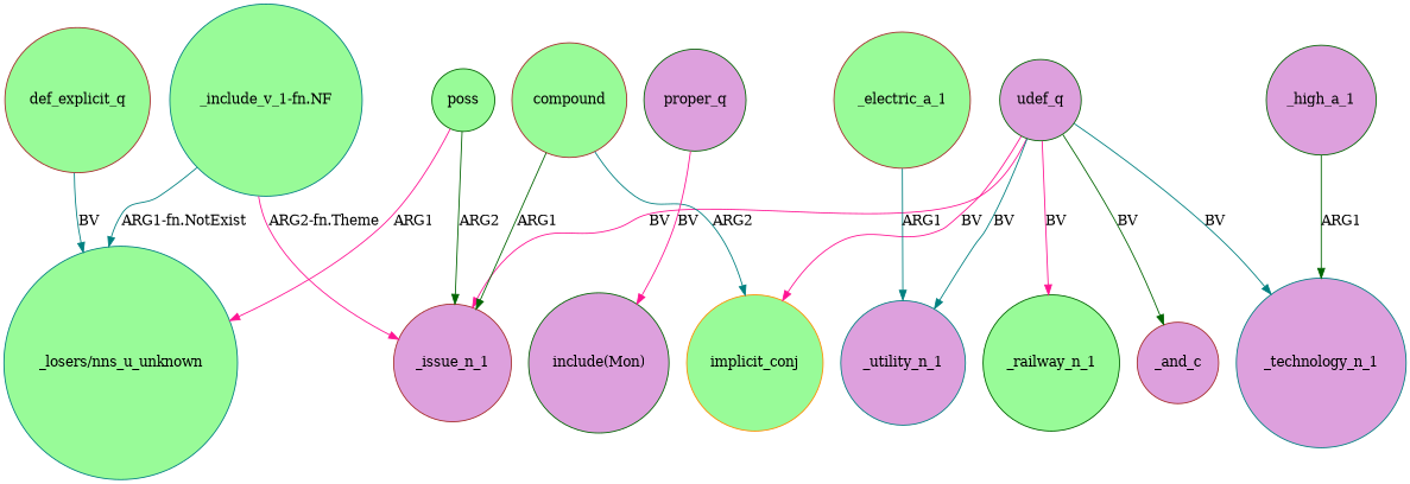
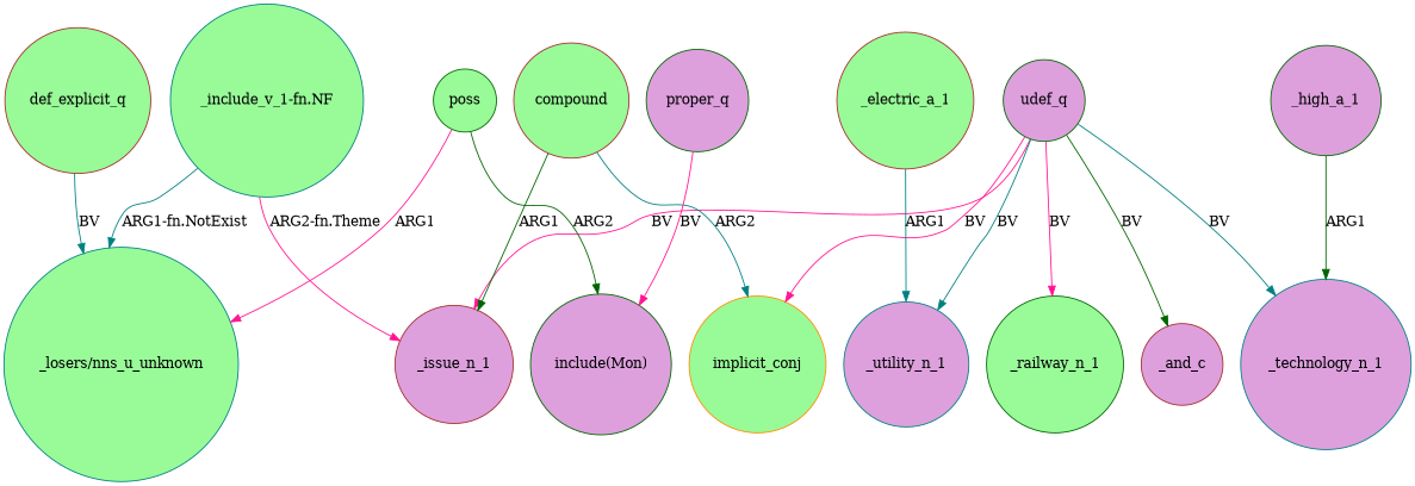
  digraph {
    node [color=darkgreen fillcolor=palegreen shape=circle style=filled]
    edge [color=teal]
    def_explicit_q [color=brown]
    "_losers/nns_u_unknown" [color=teal]
    "_include_v_1-fn.NF" [color=teal]
    _issue_n_1 [color=brown fillcolor=plum]
    udef_q [fillcolor=plum]
    _utility_n_1 [color=teal fillcolor=plum]
    implicit_conj [color=darkorange]
    _railway_n_1
    _and_c [color=brown fillcolor=plum]
    _technology_n_1 [color=teal fillcolor=plum]
    compound [color=brown]
    poss
    n13 [fillcolor=plum label="include(Mon)"]
    _electric_a_1 [color=brown]
    proper_q [fillcolor=plum]
    _high_a_1 [fillcolor=plum]
    def_explicit_q -> "_losers/nns_u_unknown" [label=BV]
    "_include_v_1-fn.NF" -> "_losers/nns_u_unknown" [label="ARG1-fn.NotExist"]
    "_include_v_1-fn.NF" -> _issue_n_1 [color=deeppink label="ARG2-fn.Theme"]
    udef_q -> _issue_n_1 [color=deeppink label=BV]
    udef_q -> _utility_n_1 [label=BV]
    udef_q -> implicit_conj [color=deeppink label=BV]
    udef_q -> _railway_n_1 [color=deeppink label=BV]
    udef_q -> _and_c [color=darkgreen label=BV]
    udef_q -> _technology_n_1 [label=BV]
    compound -> _issue_n_1 [color=darkgreen label=ARG1]
    compound -> implicit_conj [label=ARG2]
    poss -> "_losers/nns_u_unknown" [color=deeppink label=ARG1]
-   poss -> _issue_n_1 [color=darkgreen label=ARG2]
+   poss -> n13 [color=darkgreen label=ARG2]
    _electric_a_1 -> _utility_n_1 [label=ARG1]
    proper_q -> n13 [color=deeppink label=BV]
    _high_a_1 -> _technology_n_1 [color=darkgreen label=ARG1]
  }
